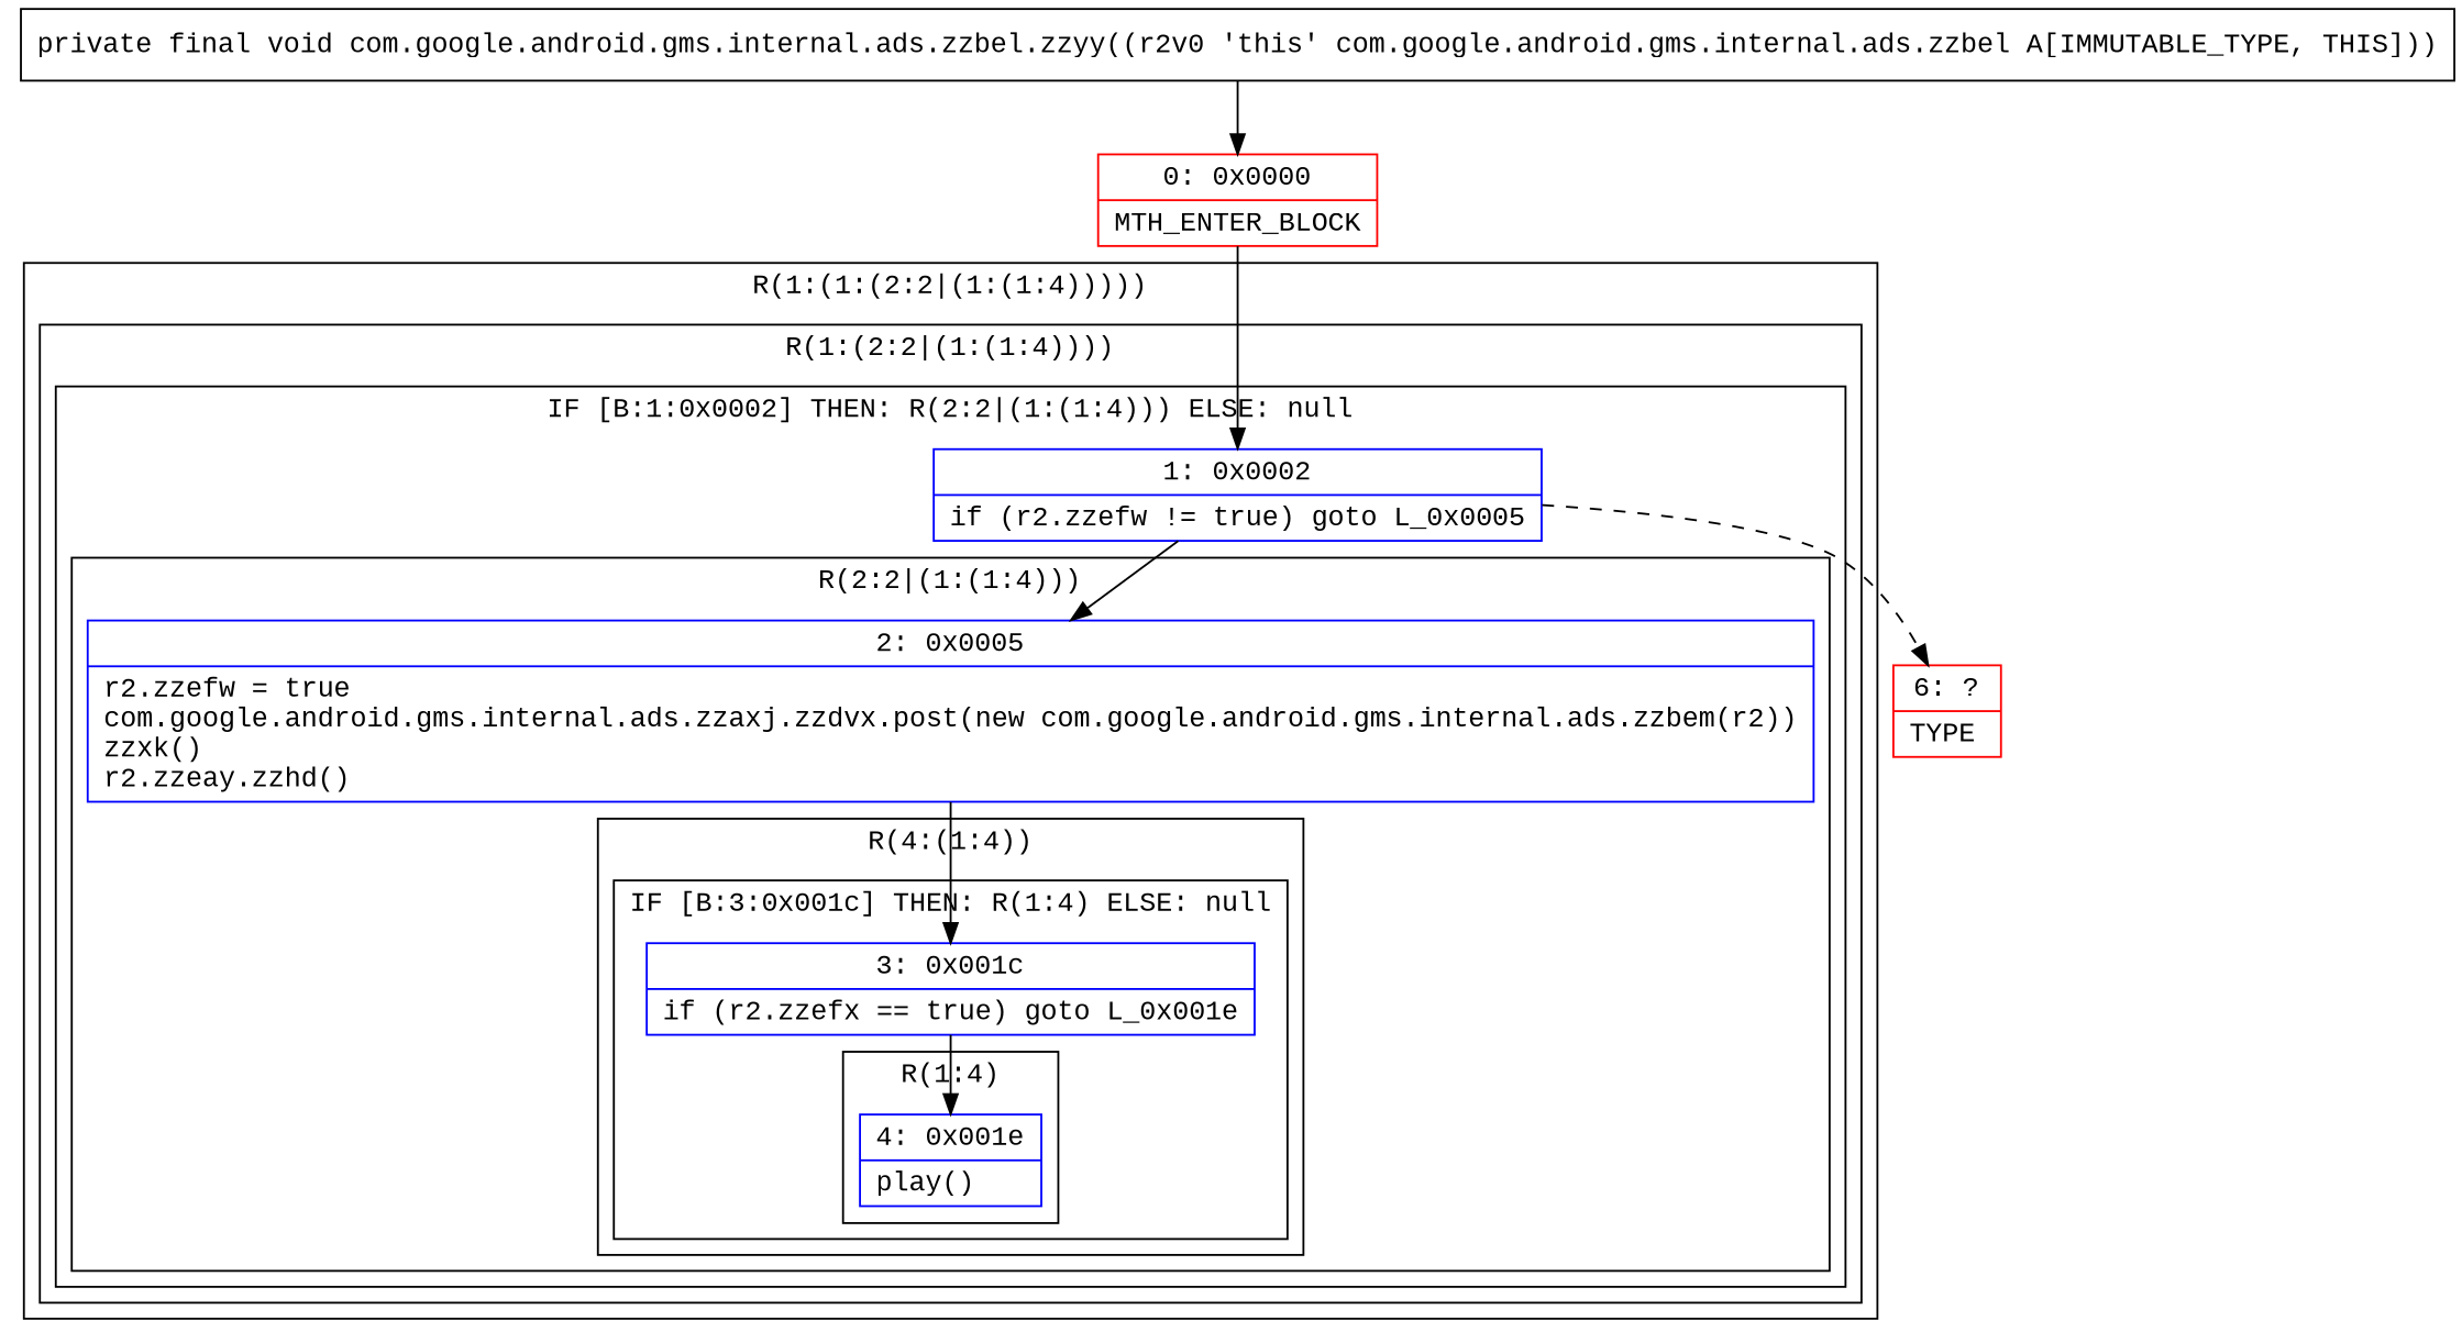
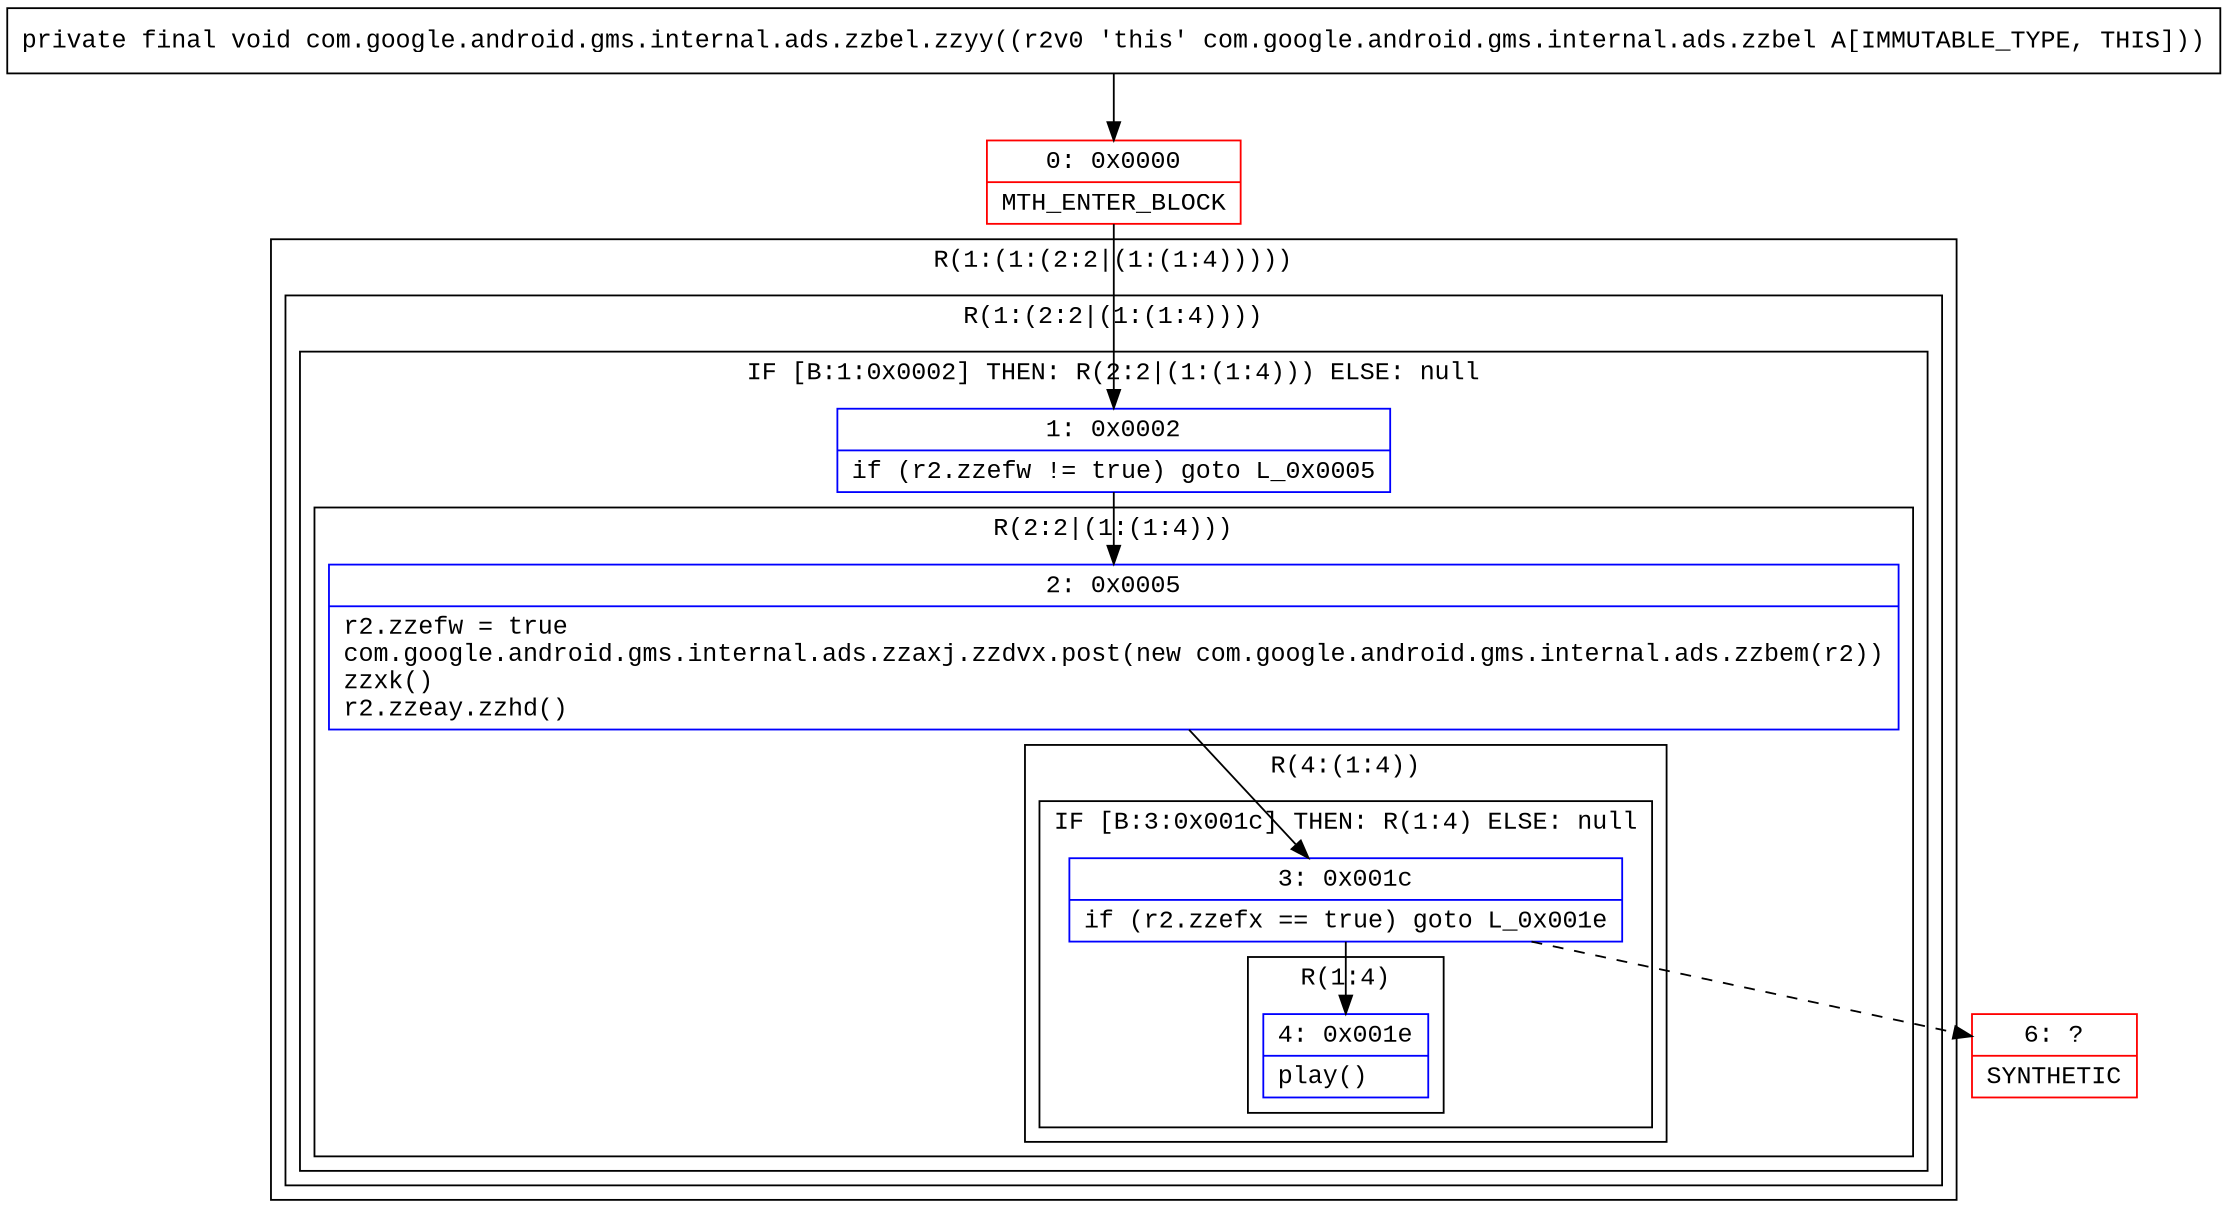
  digraph {
    fontname="Liberation Mono"
    node [color=blue fontname="Liberation Mono" shape=record]
    edge [fontname="Liberation Mono"]
    n1 [label="{4\:\ 0x001e|play()\l}"]
    n2 [label="{3\:\ 0x001c|if (r2.zzefx == true) goto L_0x001e\l}"]
    n3 [label="{2\:\ 0x0005|r2.zzefw = true\lcom.google.android.gms.internal.ads.zzaxj.zzdvx.post(new com.google.android.gms.internal.ads.zzbem(r2))\lzzxk()\lr2.zzeay.zzhd()\l}"]
    n4 [label="{1\:\ 0x0002|if (r2.zzefw != true) goto L_0x0005\l}"]
-   n5 [color=red label="{6\:\ ?|TYPE\l}"]
+   n5 [color=red label="{6\:\ ?|SYNTHETIC\l}"]
    n6 [color=red label="{0\:\ 0x0000|MTH_ENTER_BLOCK\l}"]
    n7 [label="{private final void com.google.android.gms.internal.ads.zzbel.zzyy((r2v0 'this' com.google.android.gms.internal.ads.zzbel A[IMMUTABLE_TYPE, THIS])) }" color=""]
    subgraph cluster_1 {
      label="R(1:(1:(2:2|(1:(1:4)))))"
      subgraph cluster_2 {
        label="R(1:(2:2|(1:(1:4))))"
        subgraph cluster_3 {
          label="IF [B:1:0x0002] THEN: R(2:2|(1:(1:4))) ELSE: null"
          n4
          subgraph cluster_4 {
            label="R(2:2|(1:(1:4)))"
            n3
            subgraph cluster_5 {
              label="R(4:(1:4))"
              subgraph cluster_6 {
                label="IF [B:3:0x001c] THEN: R(1:4) ELSE: null"
                n2
                subgraph cluster_7 {
                  label="R(1:4)"
                  n1
                }
              }
            }
          }
        }
      }
    }
    n2 -> n1
-   n4 -> n5 [style=dashed]
+   n2 -> n5 [style=dashed]
    n3 -> n2
    n4 -> n3
    n6 -> n4
    n7 -> n6
  }
